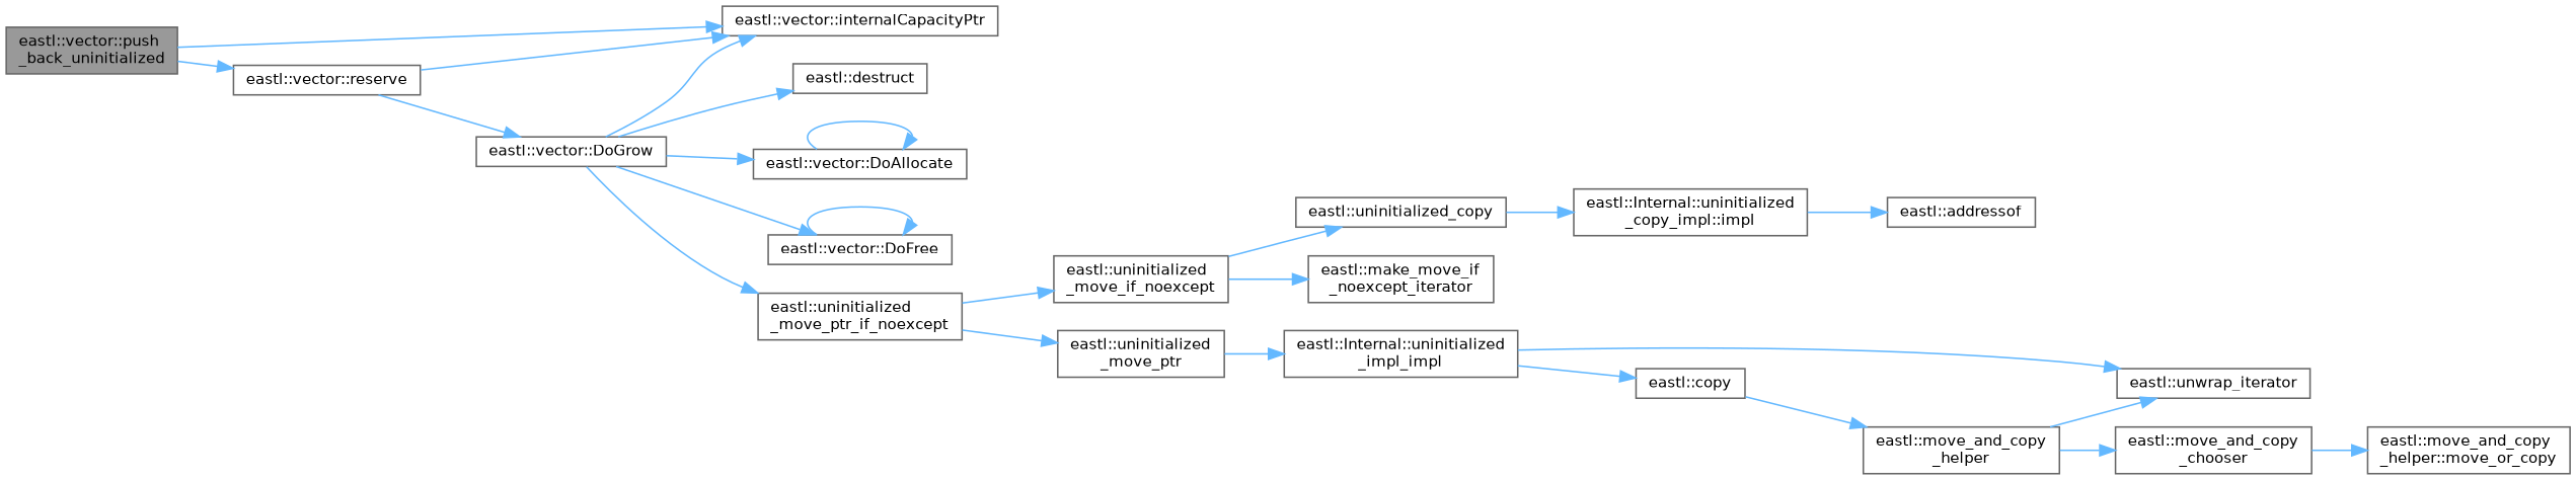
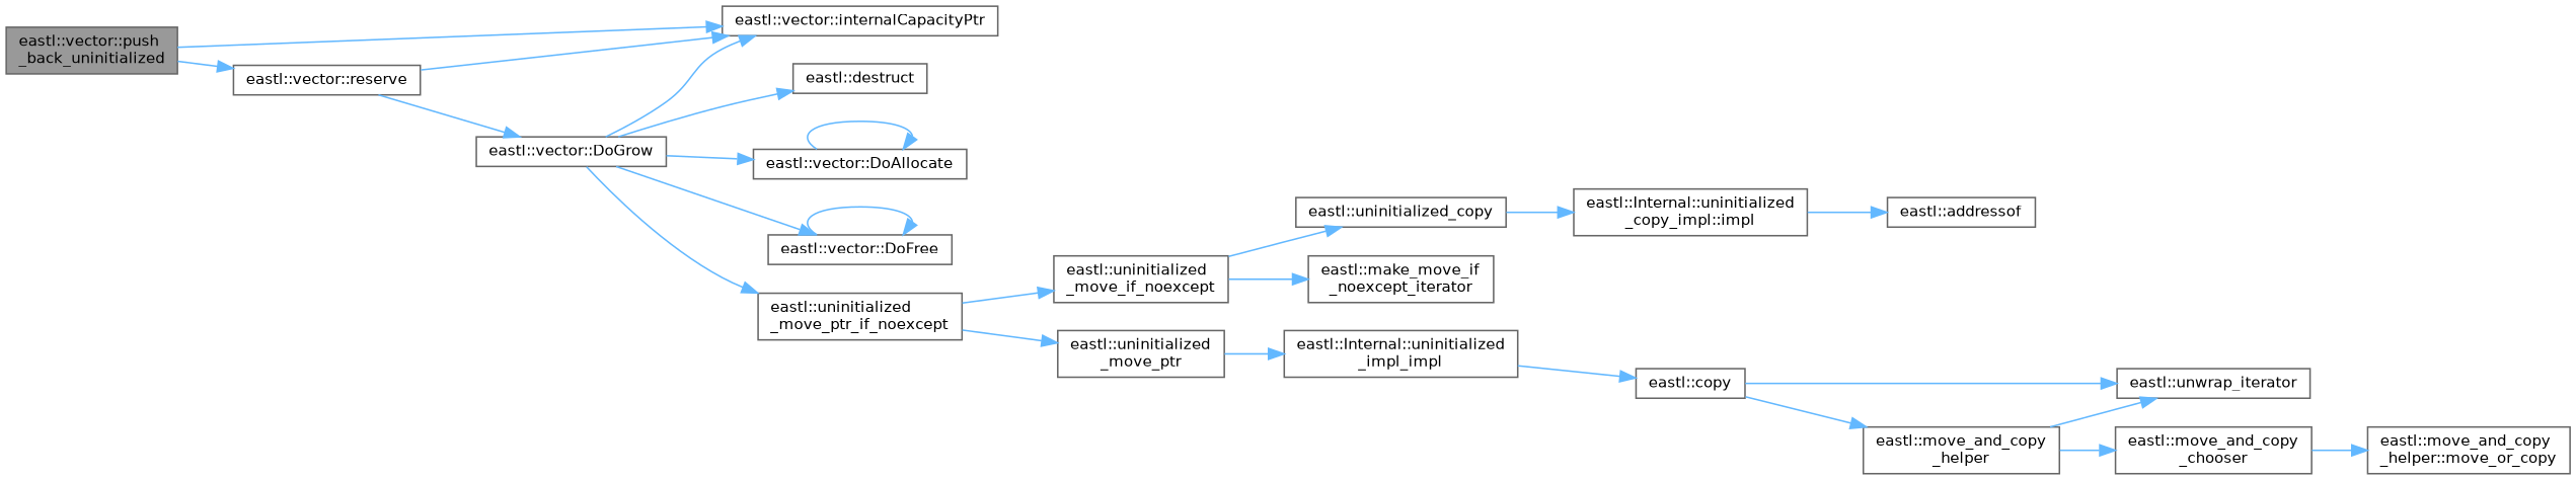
  digraph {
    rankdir=LR
    node [color=grey40 fillcolor=white fontname=Helvetica fontsize=10 shape=box style=filled]
    edge [color=steelblue1 fontname=Helvetica fontsize=10 labelfontname=Helvetica labelfontsize=10 style=solid]
    n1 [color=gray40 fillcolor=grey60 fontcolor=black height=0.2 label="eastl::vector::push\l_back_uninitialized" width=0.4]
    n2 [height=0.2 label="eastl::vector::internalCapacityPtr" width=0.4]
    n3 [height=0.2 label="eastl::vector::reserve" width=0.4]
    n4 [height=0.2 label="eastl::vector::DoGrow" width=0.4]
    n5 [height=0.2 label="eastl::destruct" width=0.4]
    n6 [height=0.2 label="eastl::vector::DoAllocate" width=0.4]
    n7 [height=0.2 label="eastl::vector::DoFree" width=0.4]
    n8 [height=0.2 label="eastl::uninitialized\l_move_ptr_if_noexcept" width=0.4]
    n9 [height=0.2 label="eastl::uninitialized\l_move_if_noexcept" width=0.4]
    n10 [height=0.2 label="eastl::uninitialized\l_move_ptr" width=0.4]
    n11 [height=0.2 label="eastl::make_move_if\l_noexcept_iterator" width=0.4]
    n12 [height=0.2 label="eastl::uninitialized_copy" width=0.4]
    n13 [height=0.2 label="eastl::Internal::uninitialized\l_impl_impl" width=0.4]
    n14 [height=0.2 label="eastl::Internal::uninitialized\l_copy_impl::impl" width=0.4]
    n15 [height=0.2 label="eastl::addressof" width=0.4]
    n16 [height=0.2 label="eastl::copy" width=0.4]
    n17 [height=0.2 label="eastl::move_and_copy\l_helper" width=0.4]
    n18 [height=0.2 label="eastl::unwrap_iterator" width=0.4]
    n19 [height=0.2 label="eastl::move_and_copy\l_chooser" width=0.4]
    n20 [height=0.2 label="eastl::move_and_copy\l_helper::move_or_copy" width=0.4]
    n1 -> n2
    n1 -> n3
    n3 -> n2
    n3 -> n4
    n4 -> n2
    n4 -> n5
    n4 -> n6
    n4 -> n7
    n4 -> n8
    n6 -> n6
    n7 -> n7
    n8 -> n9
    n8 -> n10
    n9 -> n11
    n9 -> n12
    n10 -> n13
    n12 -> n14
    n13 -> n16
    n14 -> n15
    n16 -> n17
-   n13 -> n18
+   n16 -> n18
    n17 -> n18
    n17 -> n19
    n19 -> n20
  }
